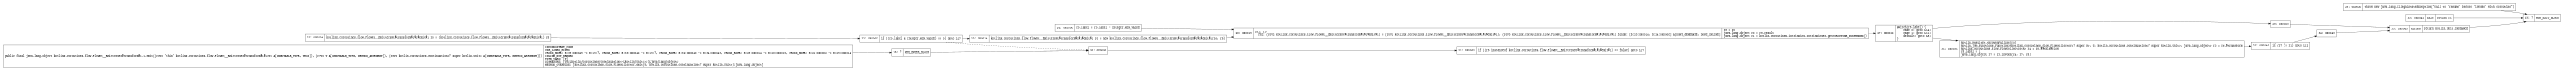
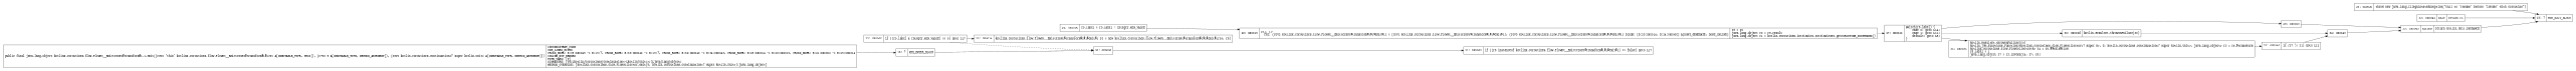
  digraph {
    fontname="Courier Prime"
    rankdir=LR
    node [fontname="Courier Prime" shape=record]
    edge [fontname="Courier Prime"]
    n1 [label="{18\:\ ?|MTH_ENTER_BLOCK\l}"]
    n2 [label="{20\:\ 0x0000}"]
    n3 [label="{21\:\ 0x0002|if ((r8 instanceof kotlinx.coroutines.flow.FlowKt__EmittersKt$transform$1$1$emit$1) == false) goto L17\l}"]
-   n4 [label="{22\:\ 0x0004|kotlinx.coroutines.flow.FlowKt__EmittersKt$transform$1$1$emit$1 r0 = (kotlinx.coroutines.flow.FlowKt__EmittersKt$transform$1$1$emit$1) r8\l}"]
    n5 [label="{23\:\ 0x000c|if ((r0.label & Integer.MIN_VALUE) == 0) goto L17\l}"]
    n6 [label="{25\:\ 0x0014|kotlinx.coroutines.flow.FlowKt__EmittersKt$transform$1$1$emit$1 r0 = new kotlinx.coroutines.flow.FlowKt__EmittersKt$transform$1$1$emit$1(r6, r8)\l}"]
    n7 [label="{26\:\ 0x0019|PHI: r0 \l  PHI: (r0v2 kotlinx.coroutines.flow.FlowKt__EmittersKt$transform$1$1$emit$1) = (r0v1 kotlinx.coroutines.flow.FlowKt__EmittersKt$transform$1$1$emit$1), (r0v5 kotlinx.coroutines.flow.FlowKt__EmittersKt$transform$1$1$emit$1) binds: [B:25:0x0014, B:24:0x000e] A[DONT_GENERATE, DONT_INLINE]\l|r8 = r0\ljava.lang.Object r0 = r8.result\ljava.lang.Object r1 = kotlin.coroutines.intrinsics.IntrinsicsKt.getCOROUTINE_SUSPENDED()\l}"]
    n8 [label="{24\:\ 0x000e|r0.label = r0.label \- Integer.MIN_VALUE\l}"]
    n9 [label="{27\:\ 0x0022|switch(r8.label) \{\l    case 0: goto L14;\l    case 1: goto L11;\l    default: goto L8;\l\}\l}"]
    n10 [label="{28\:\ 0x0025}"]
+   n11 [label="{30\:\ 0x002d|kotlin.ResultKt.throwOnFailure(r0)\l}"]
    n12 [label="{31\:\ 0x0031|kotlin.ResultKt.throwOnFailure(r0)\lkotlin.jvm.functions.Function3\<kotlinx.coroutines.flow.FlowCollector\<? super R\>, T, kotlin.coroutines.Continuation\<? super kotlin.Unit\>, java.lang.Object\> r3 = r6.$transform\lkotlinx.coroutines.flow.FlowCollector\<R\> r4 = r6.$$this$flow\lr8.label = 1\ljava.lang.Object r7 = r3.invoke(r4, r7, r8)\l}"]
    n13 [label="{35\:\ 0x0045|RETURN\l|return kotlin.Unit.INSTANCE\l}"]
    n14 [label="{34\:\ 0x0043}"]
    n15 [label="{32\:\ 0x0040|if (r7 != r1) goto L12\l}"]
    n16 [label="{29\:\ 0x002c|throw new java.lang.IllegalStateException(\"call to 'resume' before 'invoke' with coroutine\")\l}"]
    n17 [label="{19\:\ ?|MTH_EXIT_BLOCK\l}"]
    n18 [label="{33\:\ 0x0042|EXIT\l|return r1\l}"]
    n19 [label="{public final java.lang.Object kotlinx.coroutines.flow.FlowKt__EmittersKt$transform$1.1.emit((r6v0 'this' kotlinx.coroutines.flow.FlowKt__EmittersKt$transform$1$1\<T\> A[IMMUTABLE_TYPE, THIS]), (r7v0 T A[IMMUTABLE_TYPE, METHOD_ARGUMENT]), (r8v0 kotlin.coroutines.Continuation\<? super kotlin.Unit\> A[IMMUTABLE_TYPE, METHOD_ARGUMENT]))  | INCONSISTENT_CODE\lUSE_LINES_HINTS\lCROSS_EDGE: B:35:0x0045 \-\> B:19:?, CROSS_EDGE: B:33:0x0042 \-\> B:19:?, CROSS_EDGE: B:32:0x0040 \-\> B:34:0x0043, CROSS_EDGE: B:25:0x0014 \-\> B:26:0x0019, CROSS_EDGE: B:21:0x0002 \-\> B:25:0x0014\lINLINE_NOT_NEEDED\lTYPE_VARS: [T]\lSIGNATURE: (TT;Lkotlin\/coroutines\/Continuation\<\-Lkotlin\/Unit;\>;)Ljava\/lang\/Object;\lMETHOD_OVERRIDE: [kotlinx.coroutines.flow.FlowCollector.emit(T, kotlin.coroutines.Continuation\<? super kotlin.Unit\>):java.lang.Object]\l}"]
    n1 -> n2
    n2 -> n3
-   n4 -> n5
    n5 -> n2 [style=dashed]
    n5 -> n6
-   n6 -> n7
    n7 -> n9
    n8 -> n7
    n9 -> n10
+   n9 -> n11
    n9 -> n12
    n10 -> n13
+   n11 -> n14
    n12 -> n15
    n13 -> n17
    n14 -> n13
    n15 -> n14
    n16 -> n17
    n18 -> n17
    n19 -> n1
  }
